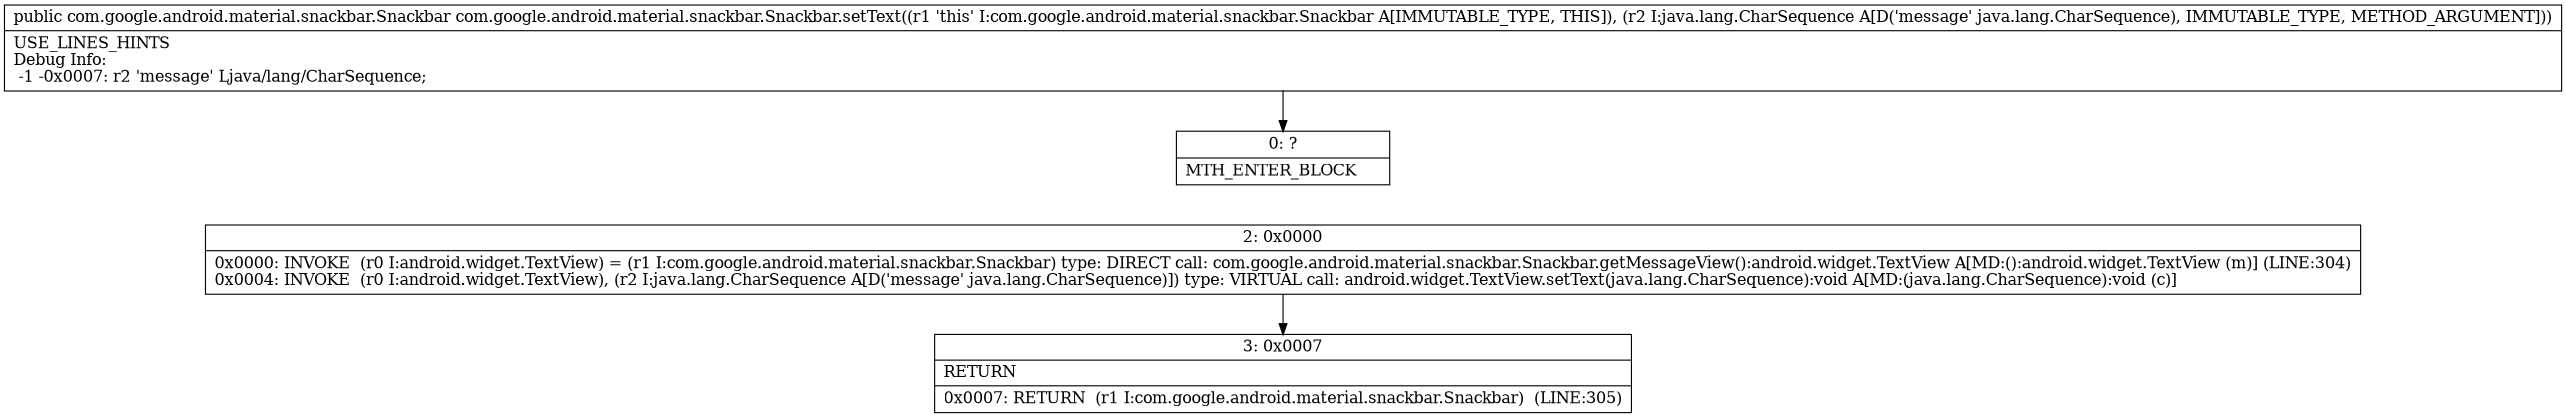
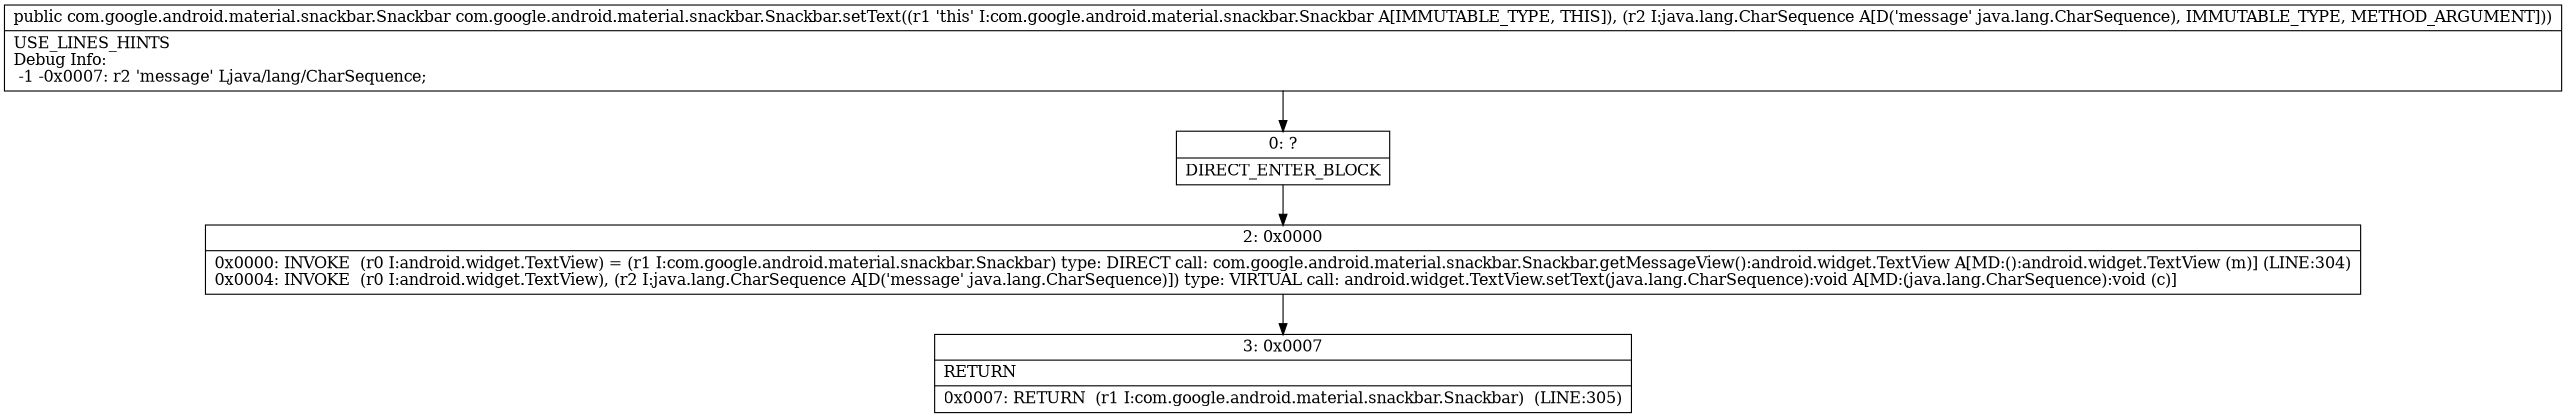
  digraph {
    node [shape=record]
-   n1 [label="{0\:\ ?|MTH_ENTER_BLOCK\l}"]
+   n1 [label="{0\:\ ?|DIRECT_ENTER_BLOCK\l}"]
    n2 [label="{2\:\ 0x0000|0x0000: INVOKE  (r0 I:android.widget.TextView) = (r1 I:com.google.android.material.snackbar.Snackbar) type: DIRECT call: com.google.android.material.snackbar.Snackbar.getMessageView():android.widget.TextView A[MD:():android.widget.TextView (m)] (LINE:304)\l0x0004: INVOKE  (r0 I:android.widget.TextView), (r2 I:java.lang.CharSequence A[D('message' java.lang.CharSequence)]) type: VIRTUAL call: android.widget.TextView.setText(java.lang.CharSequence):void A[MD:(java.lang.CharSequence):void (c)]\l}"]
    n3 [label="{3\:\ 0x0007|RETURN\l|0x0007: RETURN  (r1 I:com.google.android.material.snackbar.Snackbar)  (LINE:305)\l}"]
    n4 [label="{public com.google.android.material.snackbar.Snackbar com.google.android.material.snackbar.Snackbar.setText((r1 'this' I:com.google.android.material.snackbar.Snackbar A[IMMUTABLE_TYPE, THIS]), (r2 I:java.lang.CharSequence A[D('message' java.lang.CharSequence), IMMUTABLE_TYPE, METHOD_ARGUMENT]))  | USE_LINES_HINTS\lDebug Info:\l  \-1 \-0x0007: r2 'message' Ljava\/lang\/CharSequence;\l}"]
+   n1 -> n2
    n2 -> n3
    n4 -> n1
  }
